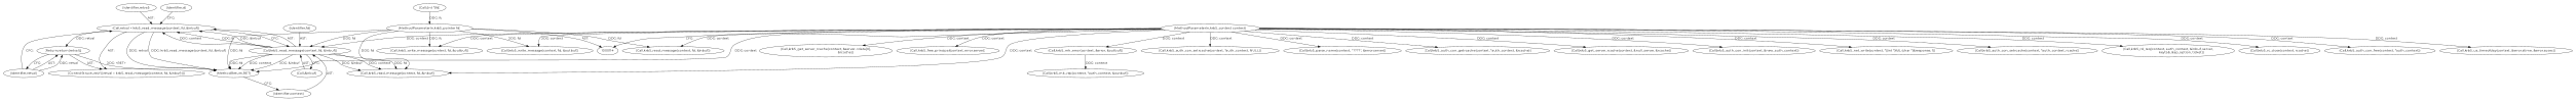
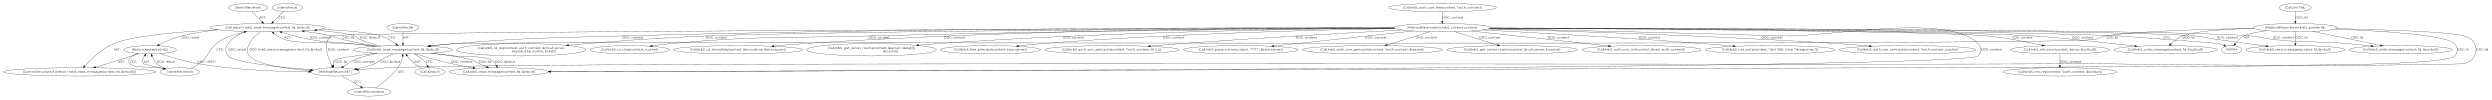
  digraph {
    fontname=Montserrat
    node [fontname=Montserrat]
    edge [fontname=Montserrat]
    n1 [label="(Call,retval = krb5_read_message(context, fd, &inbuf))"]
    n2 [label="(Call,krb5_read_message(context, fd, &inbuf))"]
-   n3 [label="(Return,return(retval);)"]
+   n3 [label="(Return,keytab(retval);)"]
    n4 [label="(MethodReturn,RET)"]
    n5 [label="(ControlStructure,if ((retval = krb5_read_message(context, fd, &inbuf))))"]
    n6 [label="(Call,&inbuf)"]
    n7 [label="(Call,krb5_read_message(context, fd, &inbuf))"]
    n8 [label="(Identifier,retval)"]
    n9 [label="(Identifier,context)"]
    n10 [label="(MethodParameterIn,krb5_context context)"]
    n11 [label="(Call,krb5_get_server_rcache(context, &null_server, &rcache))"]
    n12 [label="(Call,krb5_write_message(context, fd, &outbuf))"]
    n13 [label="(Call,krb5_auth_con_init(context, &new_auth_context))"]
    n14 [label="(Call,krb5_read_message(context, fd, &inbuf))"]
    n15 [label="(Call,krb5_net_write(context, *((int *)fd), (char *)&response, 1))"]
    n16 [label="(Call,krb5_write_message(context, fd, &outbuf))"]
    n17 [label="(Call,krb5_auth_con_setrcache(context, *auth_context, rcache))"]
    n18 [label="(Call,krb5_rd_req(context, auth_context, &inbuf, server,\n                              keytab, &ap_option, ticket))"]
    n19 [label="(Call,krb5_rc_close(context, rcache))"]
    n20 [label="(Call,krb5_auth_con_free(context, *auth_context))"]
    n21 [label="(Call,krb5_us_timeofday(context, &error.stime, &error.susec))"]
    n22 [label="(Call,krb5_mk_error(context, &error, &outbuf))"]
    n23 [label="(Call,krb5_get_server_rcache(context, &server->data[0],\n                                             &rcache))"]
    n24 [label="(Call,krb5_free_principal(context, error.server))"]
    n25 [label="(Call,krb5_auth_con_setrcache(context, *auth_context, NULL))"]
    n26 [label="(Call,krb5_parse_name(context, \"????\", &error.server))"]
    n27 [label="(Call,krb5_auth_con_getrcache(context, *auth_context, &rcache))"]
    1000114
    n29 [label="(Call,krb5_mk_rep(context, *auth_context, &outbuf))"]
    n30 [label="(MethodParameterIn,krb5_pointer fd)"]
    n31 [label="(Call,(int *)fd)"]
    n32 [label="(Identifier,fd)"]
    n33 [label="(Identifier,retval)"]
    n34 [label="(Identifier,d)"]
    n1 -> n2 [label="CFG: "]
    n1 -> n3 [label="DDG: retval"]
    n1 -> n4 [label="DDG: krb5_read_message(context, fd, &inbuf)"]
    n1 -> n4 [label="DDG: retval"]
    n1 -> n5 [label="AST: "]
    n2 -> n1 [label="AST: "]
    n2 -> n1 [label="DDG: context"]
    n2 -> n1 [label="DDG: fd"]
    n2 -> n1 [label="DDG: &inbuf"]
    n2 -> n4 [label="DDG: context"]
    n2 -> n4 [label="DDG: &inbuf"]
    n2 -> n4 [label="DDG: fd"]
    n2 -> n6 [label="CFG: "]
    n2 -> n7 [label="DDG: context"]
    n2 -> n7 [label="DDG: fd"]
    n2 -> n7 [label="DDG: &inbuf"]
    n3 -> n4 [label="DDG: <RET>"]
    n3 -> n5 [label="AST: "]
    n3 -> n8 [label="CFG: "]
    n4 -> n9 [label="CFG: "]
    n6 -> n2 [label="AST: "]
    n8 -> n1 [label="CFG: "]
    n8 -> n3 [label="AST: "]
    n8 -> n3 [label="DDG: retval"]
    n9 -> n2 [label="AST: "]
    n10 -> n2 [label="DDG: context"]
    n10 -> n4 [label="DDG: context"]
    n10 -> n7 [label="DDG: context"]
    n10 -> n11 [label="DDG: context"]
    n10 -> n12 [label="DDG: context"]
    n10 -> n13 [label="DDG: context"]
    n10 -> n14 [label="DDG: context"]
    n10 -> n15 [label="DDG: context"]
    n10 -> n16 [label="DDG: context"]
    n10 -> n17 [label="DDG: context"]
    n10 -> n18 [label="DDG: context"]
    n10 -> n19 [label="DDG: context"]
-   n10 -> n20 [label="DDG: context"]
+   n20 -> n10 [label="DDG: context"]
    n10 -> n21 [label="DDG: context"]
    n10 -> n22 [label="DDG: context"]
    n10 -> n23 [label="DDG: context"]
    n10 -> n24 [label="DDG: context"]
    n10 -> n25 [label="DDG: context"]
    n10 -> n26 [label="DDG: context"]
    n10 -> n27 [label="DDG: context"]
    n10 -> 1000114 [label="CFG: "]
    n22 -> n29 [label="DDG: context"]
    n30 -> n2 [label="DDG: fd"]
    n30 -> n4 [label="DDG: fd"]
    n30 -> n7 [label="DDG: fd"]
    n30 -> n12 [label="DDG: fd"]
    n30 -> n14 [label="DDG: fd"]
    n30 -> n16 [label="DDG: fd"]
    n30 -> 1000114 [label="AST: "]
    n31 -> n30 [label="DDG: fd"]
    n32 -> n2 [label="AST: "]
    n33 -> n1 [label="AST: "]
    n34 -> n1 [label="CFG: "]
  }
